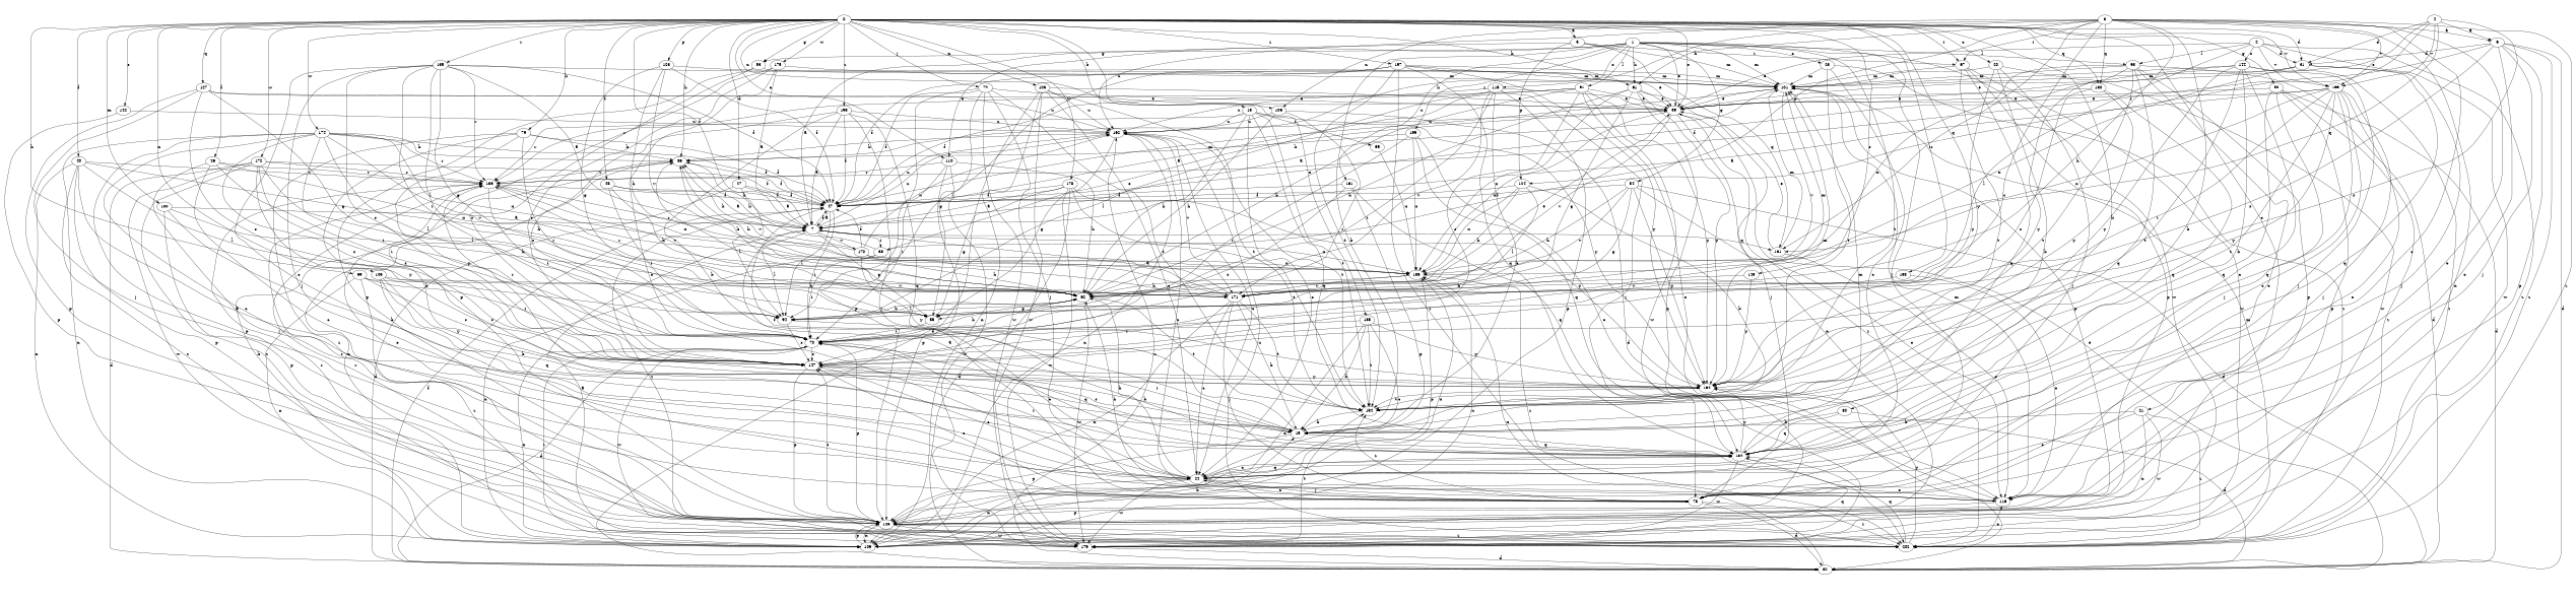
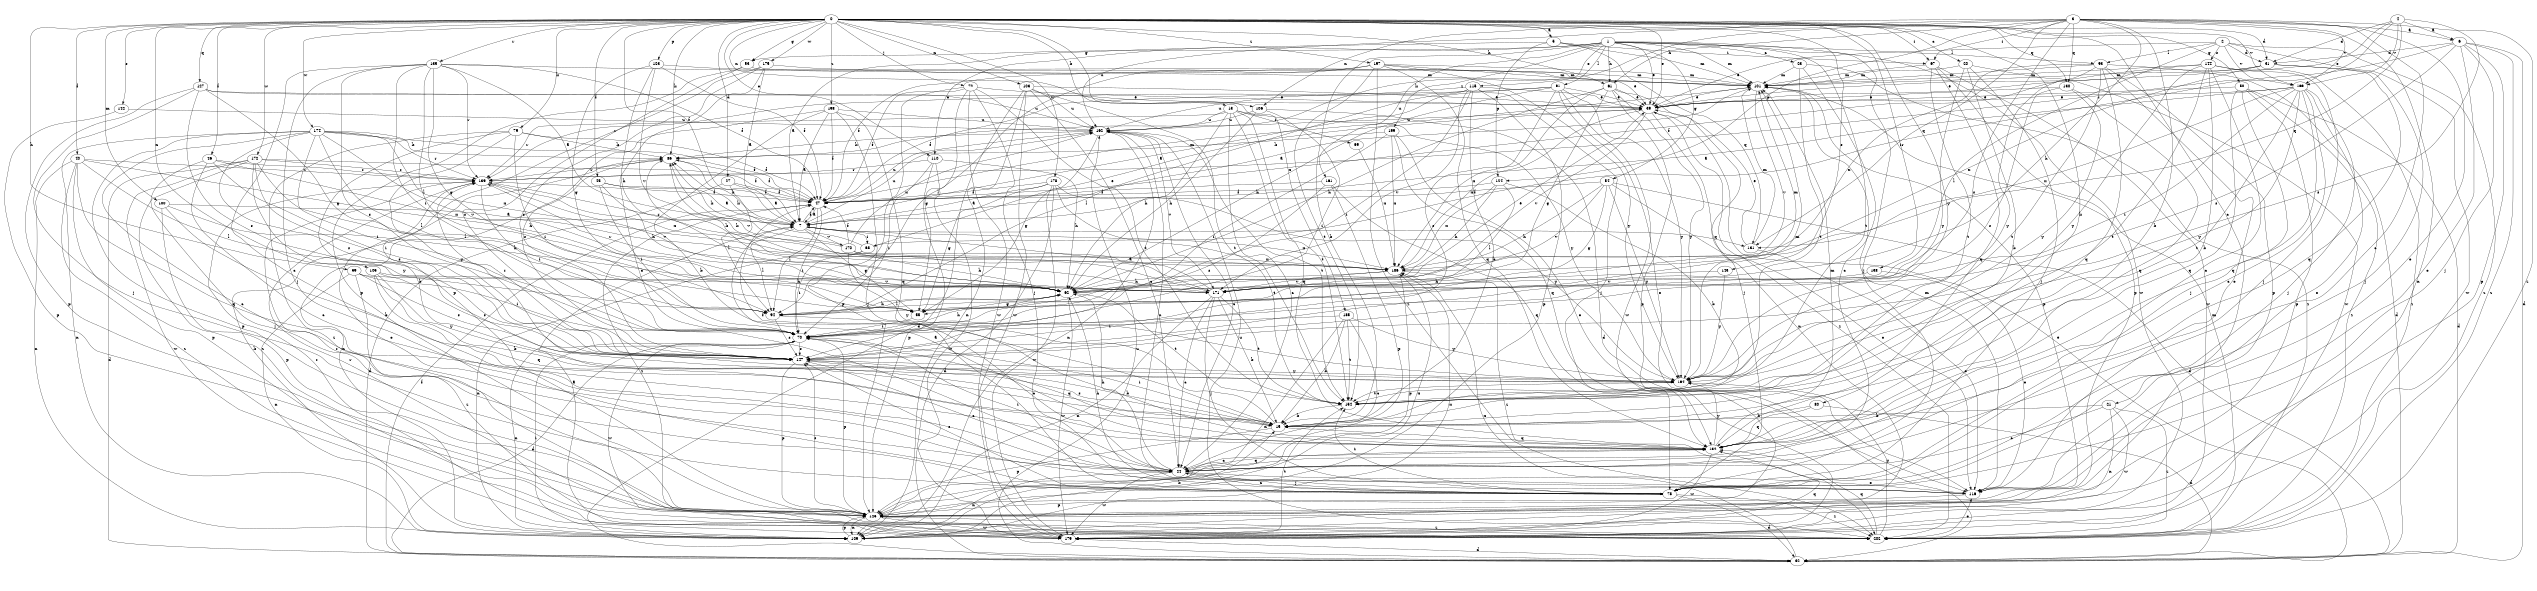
  strict digraph {
    0
    5
    13
    20
    21
    27
    31
    39
    40
    45
    46
    50
    53
    59
    61
    67
    72
    79
    80
    86
    100
    103
    105
    106
    110
    123
    127
    130
    135
    138
    142
    143
    169
    172
    174
    175
    178
    185
    194
    197
    198
    7
    101
    124
    131
    154
    24
    62
    162
    139
    69
    132
    15
    78
    179
    202
    109
    47
    94
    32
    186
    171
    125
    70
    147
    55
    116
    1
    23
    54
    91
    93
    115
    161
    199
    2
    144
    3
    6
    68
    4
    170
    0 -> 5 [label=a]
    0 -> 13 [label=b]
    0 -> 20 [label=c]
    0 -> 21 [label=c]
    0 -> 27 [label=d]
    0 -> 31 [label=d]
    0 -> 39 [label=e]
    0 -> 40 [label=f]
    0 -> 45 [label=f]
    0 -> 46 [label=f]
    0 -> 50 [label=g]
    0 -> 53 [label=g]
    0 -> 59 [label=h]
    0 -> 61 [label=h]
    0 -> 67 [label=i]
    0 -> 72 [label=j]
    0 -> 79 [label=k]
    0 -> 80 [label=k]
    0 -> 86 [label=k]
    0 -> 100 [label=m]
    0 -> 103 [label=n]
    0 -> 105 [label=n]
    0 -> 106 [label=n]
    0 -> 110 [label=o]
    0 -> 123 [label=p]
    0 -> 127 [label=q]
    0 -> 130 [label=q]
    0 -> 135 [label=r]
    0 -> 138 [label=r]
    0 -> 142 [label=s]
    0 -> 143 [label=s]
    0 -> 169 [label=v]
    0 -> 172 [label=w]
    0 -> 174 [label=w]
    0 -> 175 [label=w]
    0 -> 178 [label=w]
    0 -> 185 [label=x]
    0 -> 194 [label=y]
    0 -> 197 [label=z]
    0 -> 198 [label=z]
    0 -> 7 [label=f]
    5 -> 67 [label=i]
    5 -> 7 [label=a]
    5 -> 101 [label=m]
    5 -> 124 [label=p]
    5 -> 131 [label=q]
    13 -> 194 [label=y]
    13 -> 154 [label=t]
    13 -> 24 [label=c]
    13 -> 62 [label=h]
    13 -> 162 [label=u]
    13 -> 139 [label=r]
    13 -> 69 [label=i]
    13 -> 132 [label=q]
    20 -> 194 [label=y]
    20 -> 101 [label=m]
    20 -> 15 [label=b]
    20 -> 78 [label=j]
    20 -> 179 [label=w]
    21 -> 24 [label=c]
    21 -> 15 [label=b]
    21 -> 179 [label=w]
    21 -> 202 [label=z]
    21 -> 109 [label=n]
    27 -> 7 [label=a]
    27 -> 47 [label=f]
    27 -> 94 [label=l]
    27 -> 32 [label=d]
    31 -> 39 [label=e]
    31 -> 101 [label=m]
    31 -> 132 [label=q]
    31 -> 78 [label=j]
    31 -> 186 [label=x]
    39 -> 162 [label=u]
    39 -> 202 [label=z]
    39 -> 109 [label=n]
    39 -> 186 [label=x]
    39 -> 171 [label=v]
    40 -> 62 [label=h]
    40 -> 139 [label=r]
-   40 -> 132 [label=a]
+   40 -> 132 [label=q]
    40 -> 202 [label=z]
    40 -> 109 [label=n]
    40 -> 94 [label=l]
    40 -> 125 [label=p]
    45 -> 7 [label=a]
    45 -> 62 [label=h]
    45 -> 47 [label=f]
    45 -> 70 [label=i]
    46 -> 24 [label=c]
    46 -> 139 [label=r]
    46 -> 78 [label=j]
    46 -> 186 [label=x]
    46 -> 70 [label=i]
    50 -> 39 [label=e]
    50 -> 132 [label=q]
    50 -> 78 [label=j]
    50 -> 202 [label=z]
    50 -> 32 [label=d]
    50 -> 125 [label=p]
    53 -> 101 [label=m]
    53 -> 125 [label=p]
    53 -> 147 [label=s]
    59 -> 202 [label=z]
    59 -> 109 [label=n]
    59 -> 171 [label=v]
    59 -> 70 [label=i]
    59 -> 147 [label=s]
    61 -> 39 [label=e]
    61 -> 194 [label=y]
    61 -> 62 [label=h]
    61 -> 78 [label=j]
    61 -> 186 [label=x]
    61 -> 125 [label=p]
    61 -> 55 [label=g]
    67 -> 101 [label=m]
    67 -> 154 [label=t]
    67 -> 132 [label=q]
    67 -> 179 [label=w]
    67 -> 125 [label=p]
    72 -> 39 [label=e]
    72 -> 154 [label=t]
    72 -> 78 [label=j]
    72 -> 179 [label=w]
    72 -> 47 [label=f]
    72 -> 125 [label=p]
    72 -> 55 [label=g]
    79 -> 86 [label=k]
    79 -> 194 [label=y]
    79 -> 15 [label=b]
    79 -> 202 [label=z]
    79 -> 47 [label=f]
    79 -> 70 [label=i]
    80 -> 132 [label=q]
    80 -> 15 [label=b]
    80 -> 32 [label=d]
    86 -> 139 [label=r]
    86 -> 109 [label=n]
    86 -> 47 [label=f]
    86 -> 171 [label=v]
    100 -> 7 [label=a]
    100 -> 62 [label=h]
    100 -> 15 [label=b]
    100 -> 125 [label=p]
    103 -> 39 [label=e]
    103 -> 154 [label=t]
    103 -> 24 [label=c]
    103 -> 162 [label=u]
    103 -> 179 [label=w]
    103 -> 109 [label=n]
    103 -> 32 [label=d]
    105 -> 194 [label=y]
    105 -> 62 [label=h]
    105 -> 132 [label=q]
    105 -> 15 [label=b]
    105 -> 147 [label=s]
    106 -> 62 [label=h]
    106 -> 162 [label=u]
    106 -> 32 [label=d]
    106 -> 70 [label=i]
    110 -> 62 [label=h]
    110 -> 139 [label=r]
    110 -> 179 [label=w]
    110 -> 125 [label=p]
    110 -> 70 [label=i]
    123 -> 101 [label=m]
    123 -> 62 [label=h]
    123 -> 47 [label=f]
    123 -> 171 [label=v]
    123 -> 55 [label=g]
    127 -> 39 [label=e]
    127 -> 162 [label=u]
    127 -> 78 [label=j]
    127 -> 125 [label=p]
    127 -> 147 [label=s]
    127 -> 55 [label=g]
    130 -> 39 [label=e]
    130 -> 194 [label=y]
    130 -> 132 [label=q]
    130 -> 147 [label=s]
    135 -> 7 [label=a]
    135 -> 101 [label=m]
    135 -> 24 [label=c]
    135 -> 139 [label=r]
    135 -> 78 [label=j]
    135 -> 47 [label=f]
    135 -> 94 [label=l]
    135 -> 70 [label=i]
    135 -> 147 [label=s]
    135 -> 55 [label=g]
    138 -> 171 [label=v]
    138 -> 116 [label=o]
    142 -> 162 [label=u]
    142 -> 125 [label=p]
    143 -> 194 [label=y]
    143 -> 62 [label=h]
    169 -> 39 [label=e]
    169 -> 194 [label=y]
    169 -> 7 [label=a]
    169 -> 154 [label=t]
    169 -> 24 [label=c]
    169 -> 132 [label=q]
    169 -> 78 [label=j]
    169 -> 186 [label=x]
    169 -> 70 [label=i]
    169 -> 116 [label=o]
    172 -> 194 [label=y]
    172 -> 139 [label=r]
    172 -> 179 [label=w]
    172 -> 202 [label=z]
    172 -> 47 [label=f]
    172 -> 94 [label=l]
    172 -> 32 [label=d]
    172 -> 147 [label=s]
    174 -> 86 [label=k]
    174 -> 24 [label=c]
    174 -> 139 [label=r]
    174 -> 109 [label=n]
    174 -> 47 [label=f]
    174 -> 94 [label=l]
    174 -> 186 [label=x]
    174 -> 171 [label=v]
    174 -> 125 [label=p]
    174 -> 70 [label=i]
    174 -> 147 [label=s]
    175 -> 7 [label=a]
    175 -> 101 [label=m]
    175 -> 24 [label=c]
    175 -> 125 [label=p]
    175 -> 147 [label=s]
    178 -> 194 [label=y]
    178 -> 7 [label=a]
    178 -> 154 [label=t]
    178 -> 179 [label=w]
    178 -> 47 [label=f]
    178 -> 32 [label=d]
    178 -> 55 [label=g]
    185 -> 194 [label=y]
    185 -> 154 [label=t]
    185 -> 24 [label=c]
    185 -> 15 [label=b]
    185 -> 109 [label=n]
    185 -> 70 [label=i]
    194 -> 101 [label=m]
    194 -> 154 [label=t]
    197 -> 39 [label=e]
    197 -> 194 [label=y]
    197 -> 101 [label=m]
    197 -> 154 [label=t]
    197 -> 132 [label=q]
    197 -> 202 [label=z]
    197 -> 47 [label=f]
    197 -> 94 [label=l]
    198 -> 7 [label=a]
    198 -> 162 [label=u]
    198 -> 132 [label=q]
    198 -> 15 [label=b]
    198 -> 78 [label=j]
    198 -> 47 [label=f]
    198 -> 147 [label=s]
    7 -> 86 [label=k]
    7 -> 131 [label=q]
    7 -> 162 [label=u]
    7 -> 47 [label=f]
    7 -> 94 [label=l]
    7 -> 186 [label=x]
    7 -> 55 [label=g]
    7 -> 68 [label=i]
    7 -> 170 [label=v]
    101 -> 39 [label=e]
    101 -> 7 [label=a]
    101 -> 171 [label=v]
    101 -> 125 [label=p]
    124 -> 62 [label=h]
    124 -> 15 [label=b]
    124 -> 47 [label=f]
    124 -> 94 [label=l]
    124 -> 186 [label=x]
    131 -> 39 [label=e]
    131 -> 101 [label=m]
    131 -> 116 [label=o]
    154 -> 15 [label=b]
    24 -> 62 [label=h]
    24 -> 132 [label=q]
    24 -> 78 [label=j]
    24 -> 179 [label=w]
    24 -> 109 [label=n]
    24 -> 70 [label=i]
    24 -> 116 [label=o]
    62 -> 39 [label=e]
    62 -> 86 [label=k]
    62 -> 154 [label=t]
    62 -> 139 [label=r]
    62 -> 179 [label=w]
    62 -> 94 [label=l]
    62 -> 55 [label=g]
    162 -> 86 [label=k]
    162 -> 154 [label=t]
    162 -> 24 [label=c]
    162 -> 109 [label=n]
    162 -> 171 [label=v]
    162 -> 55 [label=g]
    139 -> 47 [label=f]
    139 -> 186 [label=x]
    139 -> 171 [label=v]
    139 -> 70 [label=i]
    139 -> 116 [label=o]
    69 -> 186 [label=x]
    132 -> 194 [label=y]
    132 -> 7 [label=a]
    132 -> 101 [label=m]
    132 -> 24 [label=c]
    132 -> 179 [label=w]
    15 -> 132 [label=q]
    15 -> 47 [label=f]
    15 -> 125 [label=p]
    15 -> 70 [label=i]
    15 -> 147 [label=s]
    78 -> 154 [label=t]
    78 -> 24 [label=c]
    78 -> 202 [label=z]
    78 -> 32 [label=d]
    78 -> 147 [label=s]
    179 -> 7 [label=a]
    179 -> 154 [label=t]
    179 -> 139 [label=r]
    179 -> 132 [label=q]
    179 -> 32 [label=d]
    202 -> 194 [label=y]
    202 -> 101 [label=m]
    202 -> 162 [label=u]
    202 -> 139 [label=r]
    202 -> 132 [label=q]
    202 -> 116 [label=o]
    109 -> 86 [label=k]
    109 -> 15 [label=b]
    109 -> 186 [label=x]
    109 -> 125 [label=p]
    109 -> 70 [label=i]
    47 -> 7 [label=a]
    47 -> 101 [label=m]
    47 -> 162 [label=u]
    47 -> 202 [label=z]
    47 -> 94 [label=l]
    47 -> 70 [label=i]
    94 -> 24 [label=c]
    94 -> 62 [label=h]
    94 -> 147 [label=s]
    32 -> 39 [label=e]
    32 -> 162 [label=u]
    32 -> 47 [label=f]
    32 -> 186 [label=x]
    186 -> 62 [label=h]
    186 -> 202 [label=z]
    186 -> 171 [label=v]
    186 -> 125 [label=p]
    171 -> 86 [label=k]
    171 -> 7 [label=a]
    171 -> 101 [label=m]
    171 -> 154 [label=t]
    171 -> 24 [label=c]
    171 -> 15 [label=b]
    171 -> 78 [label=j]
    171 -> 109 [label=n]
    125 -> 139 [label=r]
    125 -> 179 [label=w]
    125 -> 202 [label=z]
    125 -> 109 [label=n]
    125 -> 186 [label=x]
    125 -> 147 [label=s]
    70 -> 62 [label=h]
    70 -> 132 [label=q]
    70 -> 179 [label=w]
    70 -> 109 [label=n]
    70 -> 32 [label=d]
    70 -> 125 [label=p]
    70 -> 147 [label=s]
    147 -> 194 [label=y]
    147 -> 24 [label=c]
    147 -> 139 [label=r]
    147 -> 15 [label=b]
    147 -> 125 [label=p]
    55 -> 70 [label=i]
    116 -> 101 [label=m]
    116 -> 62 [label=h]
    116 -> 162 [label=u]
    116 -> 125 [label=p]
    1 -> 39 [label=e]
    1 -> 53 [label=g]
    1 -> 61 [label=h]
    1 -> 110 [label=o]
    1 -> 101 [label=m]
    1 -> 154 [label=t]
    1 -> 15 [label=b]
    1 -> 78 [label=j]
    1 -> 179 [label=w]
    1 -> 23 [label=c]
    1 -> 54 [label=g]
    1 -> 91 [label=l]
    1 -> 93 [label=l]
    1 -> 115 [label=o]
    1 -> 161 [label=u]
    1 -> 199 [label=z]
    23 -> 101 [label=m]
    23 -> 154 [label=t]
    23 -> 24 [label=c]
    23 -> 202 [label=z]
    54 -> 194 [label=y]
    54 -> 62 [label=h]
    54 -> 47 [label=f]
    54 -> 32 [label=d]
    54 -> 171 [label=v]
    54 -> 55 [label=g]
    54 -> 116 [label=o]
    91 -> 39 [label=e]
    91 -> 194 [label=y]
    91 -> 7 [label=a]
    91 -> 62 [label=h]
    91 -> 139 [label=r]
    91 -> 179 [label=w]
    91 -> 147 [label=s]
    91 -> 116 [label=o]
    93 -> 194 [label=y]
    93 -> 101 [label=m]
    93 -> 154 [label=t]
    93 -> 132 [label=q]
    93 -> 32 [label=d]
    93 -> 186 [label=x]
    93 -> 125 [label=p]
    93 -> 116 [label=o]
    115 -> 39 [label=e]
    115 -> 162 [label=u]
    115 -> 15 [label=b]
    115 -> 78 [label=j]
    115 -> 47 [label=f]
    115 -> 94 [label=l]
    115 -> 171 [label=v]
    115 -> 125 [label=p]
    115 -> 70 [label=i]
    161 -> 132 [label=q]
    161 -> 47 [label=f]
    161 -> 125 [label=p]
    161 -> 147 [label=s]
    199 -> 86 [label=k]
    199 -> 132 [label=q]
    199 -> 186 [label=x]
    199 -> 70 [label=i]
    199 -> 116 [label=o]
    2 -> 31 [label=d]
    2 -> 39 [label=e]
    2 -> 169 [label=v]
    2 -> 179 [label=w]
    2 -> 202 [label=z]
    2 -> 94 [label=l]
    2 -> 93 [label=l]
    2 -> 144 [label=s]
    144 -> 194 [label=y]
    144 -> 101 [label=m]
    144 -> 154 [label=t]
    144 -> 24 [label=c]
    144 -> 15 [label=b]
    144 -> 78 [label=j]
    144 -> 202 [label=z]
    144 -> 47 [label=f]
    3 -> 61 [label=h]
    3 -> 67 [label=i]
    3 -> 86 [label=k]
    3 -> 106 [label=n]
    3 -> 130 [label=q]
    3 -> 169 [label=v]
    3 -> 124 [label=p]
    3 -> 131 [label=q]
    3 -> 24 [label=c]
    3 -> 62 [label=h]
    3 -> 162 [label=u]
    3 -> 15 [label=b]
    3 -> 202 [label=z]
    3 -> 109 [label=n]
    3 -> 147 [label=s]
    3 -> 116 [label=o]
    3 -> 6 [label=a]
    6 -> 31 [label=d]
    6 -> 78 [label=j]
    6 -> 202 [label=z]
    6 -> 32 [label=d]
    6 -> 125 [label=p]
    6 -> 147 [label=s]
    6 -> 116 [label=o]
    6 -> 68 [label=i]
    68 -> 39 [label=e]
    68 -> 86 [label=k]
    68 -> 109 [label=n]
    68 -> 70 [label=i]
    4 -> 31 [label=d]
    4 -> 39 [label=e]
    4 -> 169 [label=v]
    4 -> 131 [label=q]
    4 -> 139 [label=r]
    4 -> 147 [label=s]
    4 -> 6 [label=a]
    170 -> 86 [label=k]
    170 -> 194 [label=y]
    170 -> 62 [label=h]
    170 -> 162 [label=u]
    170 -> 139 [label=r]
    170 -> 47 [label=f]
    170 -> 186 [label=x]
  }
